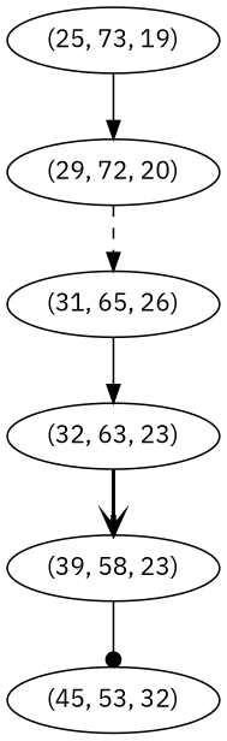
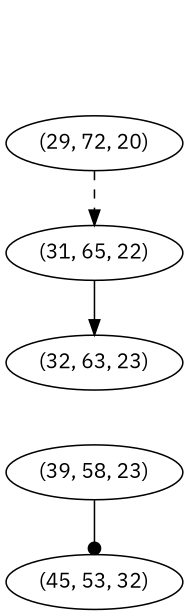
  digraph {
    fontname="IBM Plex Sans"
    node [fontname="IBM Plex Sans"]
    edge [arrowhead=normal fontname="IBM Plex Sans" style=solid]
-   "(25, 73, 19)"
    "(29, 72, 20)"
-   "(31, 65, 22)" [label="(31, 65, 26)"]
+   "(31, 65, 22)"
    "(32, 63, 23)"
    n5 [label="(39, 58, 23)"]
    "(45, 53, 32)"
-   "(25, 73, 19)" -> "(29, 72, 20)"
    "(29, 72, 20)" -> "(31, 65, 22)" [style=dashed]
    "(31, 65, 22)" -> "(32, 63, 23)"
-   "(32, 63, 23)" -> n5 [arrowhead=vee style=bold]
    n5 -> "(45, 53, 32)" [arrowhead=dot]
  }
